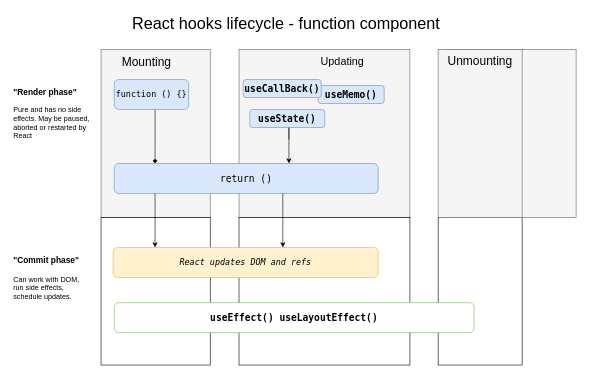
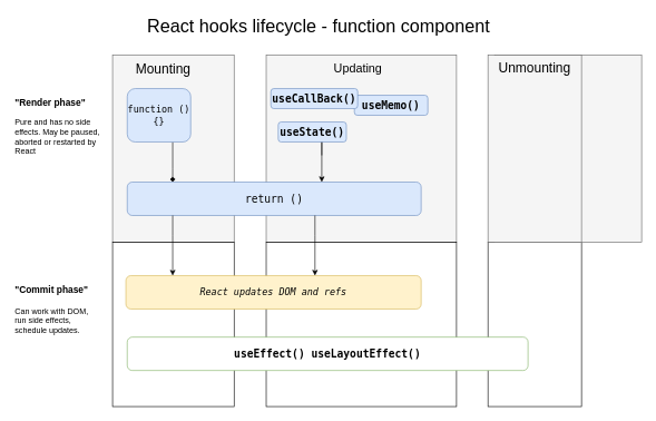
  <mxCell id="0" />
  <mxCell id="1" parent="0" />
  <mxCell id="2" value="" style="rounded=0;whiteSpace=wrap;html=1;fillColor=none;" parent="1" vertex="1"><mxGeometry x="730" y="362" width="140" height="246" as="geometry" /></mxCell>
  <mxCell id="3" value="" style="rounded=0;whiteSpace=wrap;html=1;fillColor=#f5f5f5;strokeColor=#666666;fontColor=#333333;" parent="1" vertex="1"><mxGeometry x="168" y="82" width="182" height="280" as="geometry" /></mxCell>
  <mxCell id="4" value="&lt;font style=&quot;font-size: 20px&quot;&gt;Mounting&lt;/font&gt;" style="text;html=1;strokeColor=none;fillColor=none;align=center;verticalAlign=middle;whiteSpace=wrap;rounded=0;" parent="1" vertex="1"><mxGeometry x="225" y="92" width="38" height="20" as="geometry" /></mxCell>
  <mxCell id="5" value="" style="edgeStyle=orthogonalEdgeStyle;rounded=0;orthogonalLoop=1;jettySize=auto;html=1;endArrow=diamond;" parent="1" source="6" target="18" edge="1"><mxGeometry relative="1" as="geometry"><Array as="points"><mxPoint x="258" y="252" /><mxPoint x="258" y="252" /></Array></mxGeometry></mxCell>
- <mxCell id="6" value="&lt;h3 id=&quot;static-getderivedstatefromprops&quot;&gt;&lt;code style=&quot;font-weight: normal&quot;&gt;function () {}&lt;/code&gt;&lt;/h3&gt;" style="rounded=1;whiteSpace=wrap;html=1;fillColor=#dae8fc;strokeColor=#6c8ebf;" parent="1" vertex="1"><mxGeometry x="190" y="132" width="124" height="50" as="geometry" /></mxCell>
+ <mxCell id="6" value="&lt;h3 id=&quot;static-getderivedstatefromprops&quot;&gt;&lt;code style=&quot;font-weight: normal&quot;&gt;function () {}&lt;/code&gt;&lt;/h3&gt;" style="rounded=1;whiteSpace=wrap;html=1;fillColor=#dae8fc;strokeColor=#6c8ebf;" parent="1" vertex="1"><mxGeometry x="190" y="132" width="95" height="80" as="geometry" /></mxCell>
  <mxCell id="7" value="" style="group;fillColor=#f5f5f5;strokeColor=#666666;fontColor=#333333;" parent="1" vertex="1" connectable="0"><mxGeometry x="740" y="82" width="220" height="280" as="geometry" /></mxCell>
  <mxCell id="8" value="" style="rounded=0;whiteSpace=wrap;html=1;fillColor=#f5f5f5;strokeColor=#666666;fontColor=#333333;" parent="7" vertex="1"><mxGeometry x="-10" width="140" height="280" as="geometry" /></mxCell>
  <mxCell id="9" value="&lt;span style=&quot;font-size: 20px&quot;&gt;Unmounting&lt;br&gt;&lt;/span&gt;" style="text;html=1;strokeColor=none;fillColor=none;align=center;verticalAlign=middle;whiteSpace=wrap;rounded=0;" parent="7" vertex="1"><mxGeometry x="40" y="11.512" width="40" height="13.023" as="geometry" /></mxCell>
  <mxCell id="10" value="" style="group;fillColor=none;" parent="1" vertex="1" connectable="0"><mxGeometry x="398" y="82" width="302" height="526" as="geometry" /></mxCell>
  <mxCell id="11" value="" style="rounded=0;whiteSpace=wrap;html=1;fillColor=#f5f5f5;strokeColor=#666666;fontColor=#333333;" parent="10" vertex="1"><mxGeometry width="284.906" height="280" as="geometry" /></mxCell>
- <mxCell id="12" value="&lt;font style=&quot;font-size: 18px&quot;&gt;Updating&lt;/font&gt;" style="text;html=1;strokeColor=none;fillColor=none;align=center;verticalAlign=middle;whiteSpace=wrap;rounded=0;" parent="10" vertex="1"><mxGeometry x="138.505" y="10" width="67.037" height="20" as="geometry" /></mxCell>
+ <mxCell id="12" value="&lt;font style=&quot;font-size: 18px&quot;&gt;Updating&lt;/font&gt;" style="text;html=1;strokeColor=none;fillColor=none;align=center;verticalAlign=middle;whiteSpace=wrap;rounded=0;" parent="10" vertex="1"><mxGeometry x="103.505" y="10" width="67.037" height="20" as="geometry" /></mxCell>
  <mxCell id="13" value="" style="edgeStyle=orthogonalEdgeStyle;rounded=0;orthogonalLoop=1;jettySize=auto;html=1;" parent="10" edge="1"><mxGeometry relative="1" as="geometry"><mxPoint x="83.192" y="150" as="sourcePoint" /><mxPoint x="83.192" y="190" as="targetPoint" /><Array as="points"><mxPoint x="83.192" y="116" /></Array></mxGeometry></mxCell>
- <mxCell id="14" value="&lt;h3 id=&quot;static-getderivedstatefromprops&quot;&gt;&lt;code&gt;&lt;font style=&quot;font-size: 16px&quot;&gt;useState()&lt;/font&gt;&lt;/code&gt;&lt;/h3&gt;" style="rounded=1;whiteSpace=wrap;html=1;fillColor=#dae8fc;strokeColor=#6c8ebf;" parent="10" vertex="1"><mxGeometry x="18" y="100" width="125" height="30" as="geometry" /></mxCell>
+ <mxCell id="14" value="&lt;h3 id=&quot;static-getderivedstatefromprops&quot;&gt;&lt;code&gt;&lt;font style=&quot;font-size: 16px&quot;&gt;useState()&lt;/font&gt;&lt;/code&gt;&lt;/h3&gt;" style="rounded=1;whiteSpace=wrap;html=1;fillColor=#dae8fc;strokeColor=#6c8ebf;" parent="10" vertex="1"><mxGeometry x="18" y="100" width="102" height="30" as="geometry" /></mxCell>
  <mxCell id="15" value="" style="rounded=0;whiteSpace=wrap;html=1;fillColor=none;" parent="10" vertex="1"><mxGeometry y="280" width="284.906" height="246" as="geometry" /></mxCell>
  <mxCell id="16" value="&lt;h3 id=&quot;static-getderivedstatefromprops&quot;&gt;&lt;code&gt;&lt;font style=&quot;font-size: 16px&quot;&gt;useMemo()&lt;/font&gt;&lt;/code&gt;&lt;/h3&gt;" style="rounded=1;whiteSpace=wrap;html=1;fillColor=#dae8fc;strokeColor=#6c8ebf;" vertex="1" parent="10"><mxGeometry x="132" y="60" width="110" height="30" as="geometry" /></mxCell>
  <mxCell id="17" value="&lt;h3 id=&quot;static-getderivedstatefromprops&quot;&gt;&lt;code&gt;&lt;font style=&quot;font-size: 16px&quot;&gt;useCallBack()&lt;/font&gt;&lt;/code&gt;&lt;/h3&gt;" style="rounded=1;whiteSpace=wrap;html=1;fillColor=#dae8fc;strokeColor=#6c8ebf;" vertex="1" parent="10"><mxGeometry x="7" y="50" width="130" height="30" as="geometry" /></mxCell>
  <mxCell id="18" value="&lt;h3 id=&quot;static-getderivedstatefromprops&quot;&gt;&lt;code&gt;&lt;font style=&quot;font-size: 16px ; font-weight: normal&quot;&gt;return ()&lt;/font&gt;&lt;/code&gt;&lt;/h3&gt;" style="rounded=1;whiteSpace=wrap;html=1;fillColor=#dae8fc;strokeColor=#6c8ebf;" parent="1" vertex="1"><mxGeometry x="190" y="272" width="440" height="50" as="geometry" /></mxCell>
  <mxCell id="19" value="&lt;font style=&quot;font-size: 14px&quot;&gt;&lt;b&gt;&quot;Render phase&quot;&lt;br&gt;&lt;/b&gt;&lt;/font&gt;&lt;br&gt;Pure and has no side&lt;br&gt;effects. May be paused,&lt;br&gt;aborted or restarted by&lt;br&gt;React&lt;br&gt;" style="text;html=1;resizable=0;points=[];autosize=1;align=left;verticalAlign=top;spacingTop=-4;" parent="1" vertex="1"><mxGeometry x="20" y="142" width="140" height="90" as="geometry" /></mxCell>
  <mxCell id="20" value="&lt;font style=&quot;font-size: 14px&quot;&gt;&lt;b&gt;&quot;Commit phase&quot;&lt;br&gt;&lt;/b&gt;&lt;br&gt;&lt;/font&gt;Can work with DOM,&lt;br&gt;run side effects,&lt;br&gt;schedule updates.&lt;br&gt;" style="text;html=1;resizable=0;points=[];autosize=1;align=left;verticalAlign=top;spacingTop=-4;" parent="1" vertex="1"><mxGeometry x="20" y="422" width="130" height="70" as="geometry" /></mxCell>
  <mxCell id="21" value="&lt;font style=&quot;font-size: 27px&quot;&gt;React hooks lifecycle - function component&lt;/font&gt;" style="text;html=1;resizable=0;points=[];autosize=1;align=left;verticalAlign=top;spacingTop=-4;" parent="1" vertex="1"><mxGeometry x="218" y="20" width="530" height="20" as="geometry" /></mxCell>
  <mxCell id="22" value="" style="rounded=0;whiteSpace=wrap;html=1;fillColor=none;" parent="1" vertex="1"><mxGeometry x="168" y="362" width="182" height="246" as="geometry" /></mxCell>
  <mxCell id="23" value="&lt;h3 id=&quot;static-getderivedstatefromprops&quot;&gt;&lt;code&gt;&lt;font style=&quot;font-size: 16px&quot;&gt;useEffect() useLayoutEffect()&lt;/font&gt;&lt;/code&gt;&lt;/h3&gt;" style="rounded=1;whiteSpace=wrap;html=1;fillColor=#ffffff;strokeColor=#82b366;" parent="1" vertex="1"><mxGeometry x="190" y="504" width="600" height="50" as="geometry" /></mxCell>
  <mxCell id="24" value="&lt;h3 id=&quot;static-getderivedstatefromprops&quot;&gt;&lt;code style=&quot;font-weight: normal&quot;&gt;&lt;i&gt;React updates DOM and refs&lt;/i&gt;&lt;/code&gt;&lt;/h3&gt;" style="rounded=1;whiteSpace=wrap;html=1;fillColor=#fff2cc;strokeColor=#d6b656;" parent="1" vertex="1"><mxGeometry x="188" y="412" width="442" height="50" as="geometry" /></mxCell>
  <mxCell id="25" value="" style="edgeStyle=orthogonalEdgeStyle;rounded=0;orthogonalLoop=1;jettySize=auto;html=1;" parent="1" source="18" edge="1"><mxGeometry relative="1" as="geometry"><Array as="points"><mxPoint x="258" y="352" /><mxPoint x="258" y="352" /></Array><mxPoint x="258" y="412" as="targetPoint" /></mxGeometry></mxCell>
  <mxCell id="26" value="" style="edgeStyle=orthogonalEdgeStyle;rounded=0;orthogonalLoop=1;jettySize=auto;html=1;" parent="1" edge="1"><mxGeometry relative="1" as="geometry"><Array as="points"><mxPoint x="471" y="352" /><mxPoint x="471" y="352" /></Array><mxPoint x="471" y="322" as="sourcePoint" /><mxPoint x="471" y="412" as="targetPoint" /></mxGeometry></mxCell>
